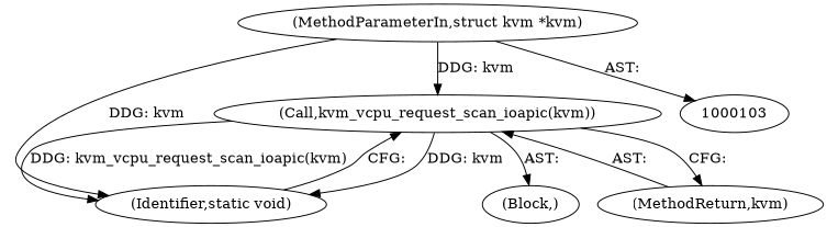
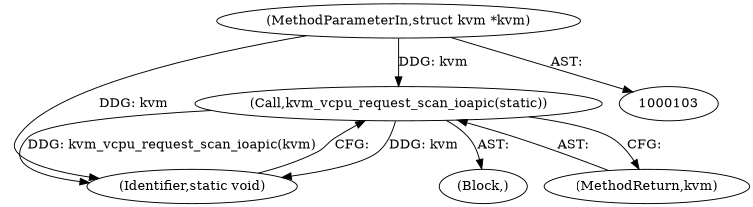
  digraph {
-   n1 [label="(Call,kvm_vcpu_request_scan_ioapic(kvm))"]
+   n1 [label="(Call,kvm_vcpu_request_scan_ioapic(static))"]
    n2 [label="(Identifier,static void)"]
    n3 [label="(Block,)"]
    n4 [label="(MethodReturn,kvm)"]
    n5 [label="(MethodParameterIn,struct kvm *kvm)"]
    1000103
    n1 -> n2 [label="DDG: kvm"]
    n1 -> n2 [label="DDG: kvm_vcpu_request_scan_ioapic(kvm)"]
    n1 -> n3 [label="AST: "]
    n1 -> n4 [label="CFG: "]
    n2 -> n1 [label="CFG: "]
    n4 -> n1 [label="AST: "]
    n5 -> n1 [label="DDG: kvm"]
    n5 -> n2 [label="DDG: kvm"]
    n5 -> 1000103 [label="AST: "]
  }
